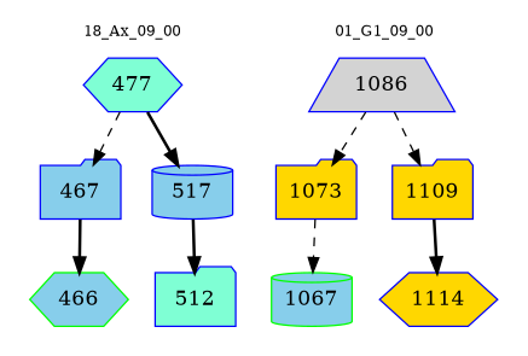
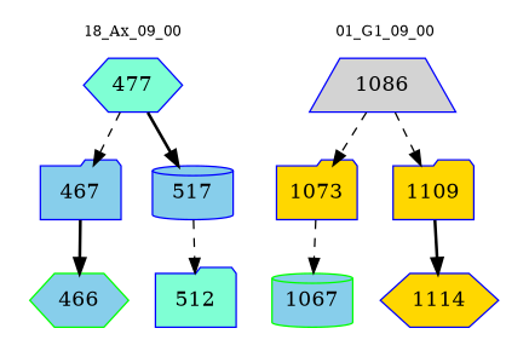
  digraph {
    node [color=blue fillcolor=skyblue shape=folder style=filled]
    edge [color=black style=dashed]
    n1 [fillcolor=aquamarine label=477 shape=hexagon]
    n2 [label=467]
    n3 [label=517 shape=cylinder]
    n4 [color=green label=466 shape=hexagon]
    n5 [fillcolor=aquamarine label=512]
    n6 [fillcolor=lightgrey label=1086 shape=trapezium]
    n7 [fillcolor=gold label=1073]
    n8 [fillcolor=gold label=1109]
    n9 [color=green label=1067 shape=cylinder]
    n10 [fillcolor=gold label=1114 shape=hexagon]
    subgraph cluster_1 {
      color=white
      fontsize=10
      label="18_Ax_09_00"
      n1
      n2
      n3
      n4
      n5
    }
    subgraph cluster_2 {
      color=white
      fontsize=10
      label="01_G1_09_00"
      n6
      n7
      n8
      n9
      n10
    }
    n1 -> n2
    n1 -> n3 [style=bold]
    n2 -> n4 [style=bold]
-   n3 -> n5 [style=bold]
+   n3 -> n5
    n6 -> n7
    n6 -> n8
    n7 -> n9
    n8 -> n10 [style=bold]
  }
